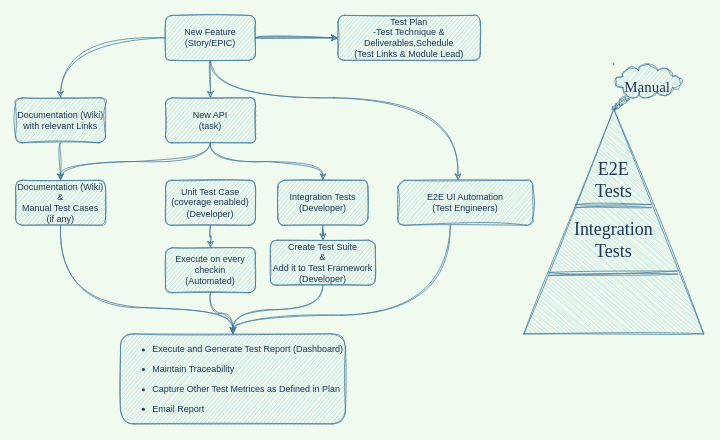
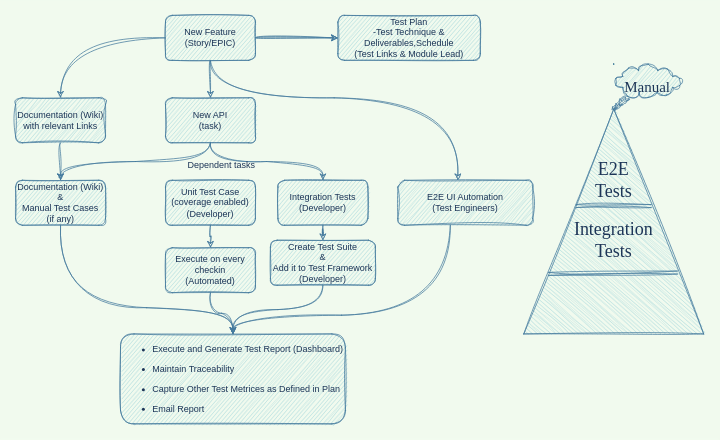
  <mxCell id="0" />
  <mxCell id="1" parent="0" />
  <mxCell id="2" value="" style="edgeStyle=orthogonalEdgeStyle;rounded=1;orthogonalLoop=1;jettySize=auto;html=1;labelBackgroundColor=#F1FAEE;strokeColor=#457B9D;fontColor=#1D3557;curved=1;sketch=1;" edge="1" parent="1" source="7" target="11"><mxGeometry relative="1" as="geometry" /></mxCell>
  <mxCell id="3" style="edgeStyle=orthogonalEdgeStyle;rounded=1;orthogonalLoop=1;jettySize=auto;html=1;labelBackgroundColor=#F1FAEE;strokeColor=#457B9D;fontColor=#1D3557;curved=1;sketch=1;" edge="1" parent="1" source="7" target="8"><mxGeometry relative="1" as="geometry" /></mxCell>
  <mxCell id="4" style="edgeStyle=orthogonalEdgeStyle;curved=1;sketch=1;hachureGap=4;jiggle=2;orthogonalLoop=1;jettySize=auto;html=1;strokeColor=#457B9D;fontFamily=Helvetica;fontSize=12;fontColor=#1D3557;labelBackgroundColor=#F1FAEE;" edge="1" parent="1" source="7" target="25"><mxGeometry relative="1" as="geometry" /></mxCell>
  <mxCell id="5" value="" style="edgeStyle=orthogonalEdgeStyle;curved=1;sketch=1;hachureGap=4;jiggle=2;orthogonalLoop=1;jettySize=auto;html=1;strokeColor=#457B9D;fontFamily=Helvetica;fontSize=12;fontColor=#1D3557;labelBackgroundColor=#F1FAEE;" edge="1" parent="1" source="7" target="8"><mxGeometry relative="1" as="geometry" /></mxCell>
  <mxCell id="6" style="edgeStyle=orthogonalEdgeStyle;curved=1;sketch=1;hachureGap=4;jiggle=2;orthogonalLoop=1;jettySize=auto;html=1;strokeColor=#457B9D;fontFamily=Helvetica;fontSize=12;fontColor=#1D3557;labelBackgroundColor=#F1FAEE;" edge="1" parent="1" source="7" target="27"><mxGeometry relative="1" as="geometry"><Array as="points"><mxPoint x="280" y="130" /><mxPoint x="610" y="130" /></Array></mxGeometry></mxCell>
  <mxCell id="7" value="New Feature&lt;br&gt;(Story/EPIC)" style="rounded=1;whiteSpace=wrap;html=1;fillColor=#A8DADC;strokeColor=#457B9D;fontColor=#1D3557;sketch=1;" vertex="1" parent="1"><mxGeometry x="220" y="20" width="120" height="60" as="geometry" /></mxCell>
  <mxCell id="8" value="Test Plan &lt;br&gt;-Test Technique &amp;amp; Deliverables,Schedule&lt;br&gt;(Test Links &amp;amp; Module Lead)" style="rounded=1;whiteSpace=wrap;html=1;fillColor=#A8DADC;strokeColor=#457B9D;fontColor=#1D3557;sketch=1;" vertex="1" parent="1"><mxGeometry x="450" y="20" width="190" height="60" as="geometry" /></mxCell>
  <mxCell id="9" style="edgeStyle=orthogonalEdgeStyle;curved=1;sketch=1;hachureGap=4;jiggle=2;orthogonalLoop=1;jettySize=auto;html=1;exitX=0.5;exitY=1;exitDx=0;exitDy=0;entryX=0.5;entryY=0;entryDx=0;entryDy=0;strokeColor=#457B9D;fontFamily=Architects Daughter;fontSource=https%3A%2F%2Ffonts.googleapis.com%2Fcss%3Ffamily%3DArchitects%2BDaughter;fontSize=24;fontColor=#1D3557;labelBackgroundColor=#F1FAEE;" edge="1" parent="1" source="11" target="13"><mxGeometry relative="1" as="geometry" /></mxCell>
  <mxCell id="10" style="edgeStyle=orthogonalEdgeStyle;curved=1;sketch=1;hachureGap=4;jiggle=2;orthogonalLoop=1;jettySize=auto;html=1;exitX=0.5;exitY=1;exitDx=0;exitDy=0;entryX=0.5;entryY=0;entryDx=0;entryDy=0;strokeColor=#457B9D;fontFamily=Architects Daughter;fontSource=https%3A%2F%2Ffonts.googleapis.com%2Fcss%3Ffamily%3DArchitects%2BDaughter;fontSize=24;fontColor=#1D3557;labelBackgroundColor=#F1FAEE;" edge="1" parent="1" source="11" target="21"><mxGeometry relative="1" as="geometry" /></mxCell>
  <mxCell id="11" value="New API&lt;br&gt;(task)" style="whiteSpace=wrap;html=1;rounded=1;fillColor=#A8DADC;strokeColor=#457B9D;fontColor=#1D3557;sketch=1;" vertex="1" parent="1"><mxGeometry x="220" y="130" width="120" height="60" as="geometry" /></mxCell>
  <mxCell id="12" value="" style="edgeStyle=orthogonalEdgeStyle;rounded=1;orthogonalLoop=1;jettySize=auto;html=1;labelBackgroundColor=#F1FAEE;strokeColor=#457B9D;fontColor=#1D3557;curved=1;sketch=1;" edge="1" parent="1" source="13" target="17"><mxGeometry relative="1" as="geometry" /></mxCell>
  <mxCell id="13" value="Integration Tests&lt;br&gt;(Developer)" style="whiteSpace=wrap;html=1;rounded=1;fillColor=#A8DADC;strokeColor=#457B9D;fontColor=#1D3557;sketch=1;" vertex="1" parent="1"><mxGeometry x="370" y="240" width="120" height="60" as="geometry" /></mxCell>
  <mxCell id="14" value="" style="edgeStyle=orthogonalEdgeStyle;rounded=1;orthogonalLoop=1;jettySize=auto;html=1;labelBackgroundColor=#F1FAEE;strokeColor=#457B9D;fontColor=#1D3557;curved=1;sketch=1;" edge="1" parent="1" source="15" target="19"><mxGeometry relative="1" as="geometry" /></mxCell>
  <mxCell id="15" value="Unit Test Case (coverage enabled)&lt;br&gt;(Developer)" style="whiteSpace=wrap;html=1;rounded=1;fillColor=#A8DADC;strokeColor=#457B9D;fontColor=#1D3557;sketch=1;" vertex="1" parent="1"><mxGeometry x="220" y="240" width="120" height="60" as="geometry" /></mxCell>
  <mxCell id="16" value="" style="edgeStyle=orthogonalEdgeStyle;rounded=1;orthogonalLoop=1;jettySize=auto;html=1;labelBackgroundColor=#F1FAEE;strokeColor=#457B9D;fontColor=#1D3557;curved=1;sketch=1;" edge="1" parent="1" source="17" target="22"><mxGeometry relative="1" as="geometry" /></mxCell>
  <mxCell id="17" value="Create Test Suite&lt;br&gt;&amp;amp;&lt;br&gt;Add it to Test Framework&lt;br&gt;(Developer)" style="whiteSpace=wrap;html=1;rounded=1;fillColor=#A8DADC;strokeColor=#457B9D;fontColor=#1D3557;sketch=1;" vertex="1" parent="1"><mxGeometry x="360" y="320" width="140" height="60" as="geometry" /></mxCell>
- <mxCell id="18" style="edgeStyle=orthogonalEdgeStyle;curved=1;sketch=1;hachureGap=4;jiggle=2;orthogonalLoop=1;jettySize=auto;html=1;strokeColor=#457B9D;fontFamily=Helvetica;fontSize=12;fontColor=#1D3557;labelBackgroundColor=#F1FAEE;" edge="1" parent="1" source="19" target="22"><mxGeometry relative="1" as="geometry" /></mxCell>
+ <mxCell id="18" style="edgeStyle=orthogonalEdgeStyle;curved=1;sketch=1;hachureGap=4;jiggle=2;orthogonalLoop=1;jettySize=auto;html=1;strokeColor=#457B9D;fontFamily=Helvetica;fontSize=12;fontColor=#1D3557;labelBackgroundColor=#F1FAEE;endArrow=open;" edge="1" parent="1" source="19" target="22"><mxGeometry relative="1" as="geometry" /></mxCell>
  <mxCell id="19" value="Execute on every checkin&lt;br&gt;(Automated)" style="whiteSpace=wrap;html=1;rounded=1;fillColor=#A8DADC;strokeColor=#457B9D;fontColor=#1D3557;sketch=1;" vertex="1" parent="1"><mxGeometry x="220" y="330" width="120" height="60" as="geometry" /></mxCell>
  <mxCell id="20" style="edgeStyle=orthogonalEdgeStyle;curved=1;sketch=1;hachureGap=4;jiggle=2;orthogonalLoop=1;jettySize=auto;html=1;strokeColor=#457B9D;fontFamily=Architects Daughter;fontSource=https%3A%2F%2Ffonts.googleapis.com%2Fcss%3Ffamily%3DArchitects%2BDaughter;fontSize=24;fontColor=#1D3557;exitX=0.5;exitY=1;exitDx=0;exitDy=0;labelBackgroundColor=#F1FAEE;" edge="1" parent="1" source="21" target="22"><mxGeometry relative="1" as="geometry"><Array as="points"><mxPoint x="80" y="410" /><mxPoint x="310" y="410" /></Array></mxGeometry></mxCell>
  <mxCell id="21" value="Documentation (Wiki)&lt;br&gt;&amp;amp;&lt;br&gt;Manual Test Cases &lt;br&gt;(if any)" style="whiteSpace=wrap;html=1;rounded=1;fillColor=#A8DADC;strokeColor=#457B9D;fontColor=#1D3557;sketch=1;" vertex="1" parent="1"><mxGeometry x="20" y="240" width="120" height="60" as="geometry" /></mxCell>
  <mxCell id="22" value="&lt;div style=&quot;text-align: left;&quot;&gt;&lt;ul&gt;&lt;li&gt;&lt;span style=&quot;background-color: initial;&quot;&gt;Execute and Generate Test Report (Dashboard)&lt;/span&gt;&lt;/li&gt;&lt;/ul&gt;&lt;ul&gt;&lt;li&gt;&lt;span style=&quot;background-color: initial;&quot;&gt;Maintain&amp;nbsp;&lt;/span&gt;Traceability&lt;/li&gt;&lt;/ul&gt;&lt;ul&gt;&lt;li&gt;Capture Other Test Metrices as Defined in Plan&lt;/li&gt;&lt;/ul&gt;&lt;ul&gt;&lt;li&gt;Email Report&lt;/li&gt;&lt;/ul&gt;&lt;/div&gt;" style="whiteSpace=wrap;html=1;rounded=1;fillColor=#A8DADC;strokeColor=#457B9D;fontColor=#1D3557;sketch=1;" vertex="1" parent="1"><mxGeometry x="160" y="445" width="300" height="120" as="geometry" /></mxCell>
+ <mxCell id="23" value="&lt;font color=&quot;#1d3557&quot;&gt;Dependent tasks&lt;/font&gt;" style="text;html=1;strokeColor=none;fillColor=none;align=center;verticalAlign=middle;whiteSpace=wrap;rounded=0;sketch=1;hachureGap=4;jiggle=2;fontFamily=Helvetica;fontSize=12;fontColor=#1D3557;" vertex="1" parent="1"><mxGeometry x="230" y="210" width="130" height="20" as="geometry" /></mxCell>
  <mxCell id="24" style="edgeStyle=orthogonalEdgeStyle;curved=1;sketch=1;hachureGap=4;jiggle=2;orthogonalLoop=1;jettySize=auto;html=1;entryX=0.5;entryY=0;entryDx=0;entryDy=0;strokeColor=#457B9D;fontFamily=Helvetica;fontSize=12;fontColor=#1D3557;labelBackgroundColor=#F1FAEE;" edge="1" parent="1" source="25" target="21"><mxGeometry relative="1" as="geometry" /></mxCell>
  <mxCell id="25" value="Documentation (Wiki)&lt;br&gt;with relevant Links" style="rounded=1;whiteSpace=wrap;html=1;fillColor=#A8DADC;strokeColor=#457B9D;fontColor=#1D3557;sketch=1;hachureGap=4;jiggle=2;fontFamily=Helvetica;fontSize=12;" vertex="1" parent="1"><mxGeometry x="20" y="130" width="120" height="60" as="geometry" /></mxCell>
  <mxCell id="26" style="edgeStyle=orthogonalEdgeStyle;curved=1;sketch=1;hachureGap=4;jiggle=2;orthogonalLoop=1;jettySize=auto;html=1;strokeColor=#457B9D;fontFamily=Architects Daughter;fontSource=https%3A%2F%2Ffonts.googleapis.com%2Fcss%3Ffamily%3DArchitects%2BDaughter;fontSize=24;fontColor=#1D3557;labelBackgroundColor=#F1FAEE;" edge="1" parent="1" source="27" target="22"><mxGeometry relative="1" as="geometry"><Array as="points"><mxPoint x="600" y="420" /><mxPoint x="310" y="420" /></Array></mxGeometry></mxCell>
  <mxCell id="27" value="E2E UI Automation&lt;br&gt;(Test Engineers)" style="rounded=1;whiteSpace=wrap;html=1;fillColor=#A8DADC;strokeColor=#457B9D;fontColor=#1D3557;sketch=1;hachureGap=4;jiggle=2;fontFamily=Helvetica;fontSize=12;" vertex="1" parent="1"><mxGeometry x="530" y="240" width="180" height="60" as="geometry" /></mxCell>
  <mxCell id="28" value="" style="triangle;whiteSpace=wrap;html=1;sketch=1;hachureGap=4;jiggle=2;fontFamily=Architects Daughter;fontSource=https%3A%2F%2Ffonts.googleapis.com%2Fcss%3Ffamily%3DArchitects%2BDaughter;fontSize=24;fontColor=#1D3557;direction=north;fillColor=#A8DADC;strokeColor=#457B9D;" vertex="1" parent="1"><mxGeometry x="698" y="145" width="240" height="300" as="geometry" /></mxCell>
  <mxCell id="29" value="" style="shape=link;html=1;sketch=1;hachureGap=4;jiggle=2;strokeColor=#457B9D;fontFamily=Architects Daughter;fontSource=https%3A%2F%2Ffonts.googleapis.com%2Fcss%3Ffamily%3DArchitects%2BDaughter;fontSize=24;fontColor=#1D3557;curved=1;exitX=0.267;exitY=0.138;exitDx=0;exitDy=0;exitPerimeter=0;entryX=0.273;entryY=0.854;entryDx=0;entryDy=0;entryPerimeter=0;labelBackgroundColor=#F1FAEE;" edge="1" parent="1" source="28" target="28"><mxGeometry width="100" relative="1" as="geometry"><mxPoint x="778" y="364.5" as="sourcePoint" /><mxPoint x="878" y="364.5" as="targetPoint" /></mxGeometry></mxCell>
  <mxCell id="30" value="" style="shape=link;html=1;sketch=1;hachureGap=4;jiggle=2;strokeColor=#457B9D;fontFamily=Architects Daughter;fontSource=https%3A%2F%2Ffonts.googleapis.com%2Fcss%3Ffamily%3DArchitects%2BDaughter;fontSize=24;fontColor=#1D3557;curved=1;labelBackgroundColor=#F1FAEE;" edge="1" parent="1"><mxGeometry width="100" relative="1" as="geometry"><mxPoint x="768" y="274.5" as="sourcePoint" /><mxPoint x="868" y="274.5" as="targetPoint" /></mxGeometry></mxCell>
  <mxCell id="31" value="Integration&lt;br&gt;Tests" style="text;html=1;strokeColor=none;fillColor=none;align=center;verticalAlign=middle;whiteSpace=wrap;rounded=0;shadow=0;glass=0;sketch=1;hachureGap=4;jiggle=2;fontFamily=Architects Daughter;fontSource=https%3A%2F%2Ffonts.googleapis.com%2Fcss%3Ffamily%3DArchitects%2BDaughter;fontSize=24;fontColor=#1D3557;" vertex="1" parent="1"><mxGeometry x="748" y="305" width="140" height="30" as="geometry" /></mxCell>
  <mxCell id="32" value="E2E&lt;br&gt;Tests" style="text;html=1;strokeColor=none;fillColor=none;align=center;verticalAlign=middle;whiteSpace=wrap;rounded=0;shadow=0;glass=0;sketch=1;hachureGap=4;jiggle=2;fontFamily=Architects Daughter;fontSource=https%3A%2F%2Ffonts.googleapis.com%2Fcss%3Ffamily%3DArchitects%2BDaughter;fontSize=24;fontColor=#1D3557;" vertex="1" parent="1"><mxGeometry x="748" y="225" width="140" height="30" as="geometry" /></mxCell>
  <mxCell id="33" value="Manual" style="whiteSpace=wrap;html=1;shape=mxgraph.basic.cloud_callout;sketch=1;hachureGap=4;jiggle=2;strokeColor=#457B9D;fontFamily=Architects Daughter;fontSource=https%3A%2F%2Ffonts.googleapis.com%2Fcss%3Ffamily%3DArchitects%2BDaughter;fontSize=20;fontColor=#1D3557;fillColor=#A8DADC;" vertex="1" parent="1"><mxGeometry x="818" y="85" width="90" height="60" as="geometry" /></mxCell>
